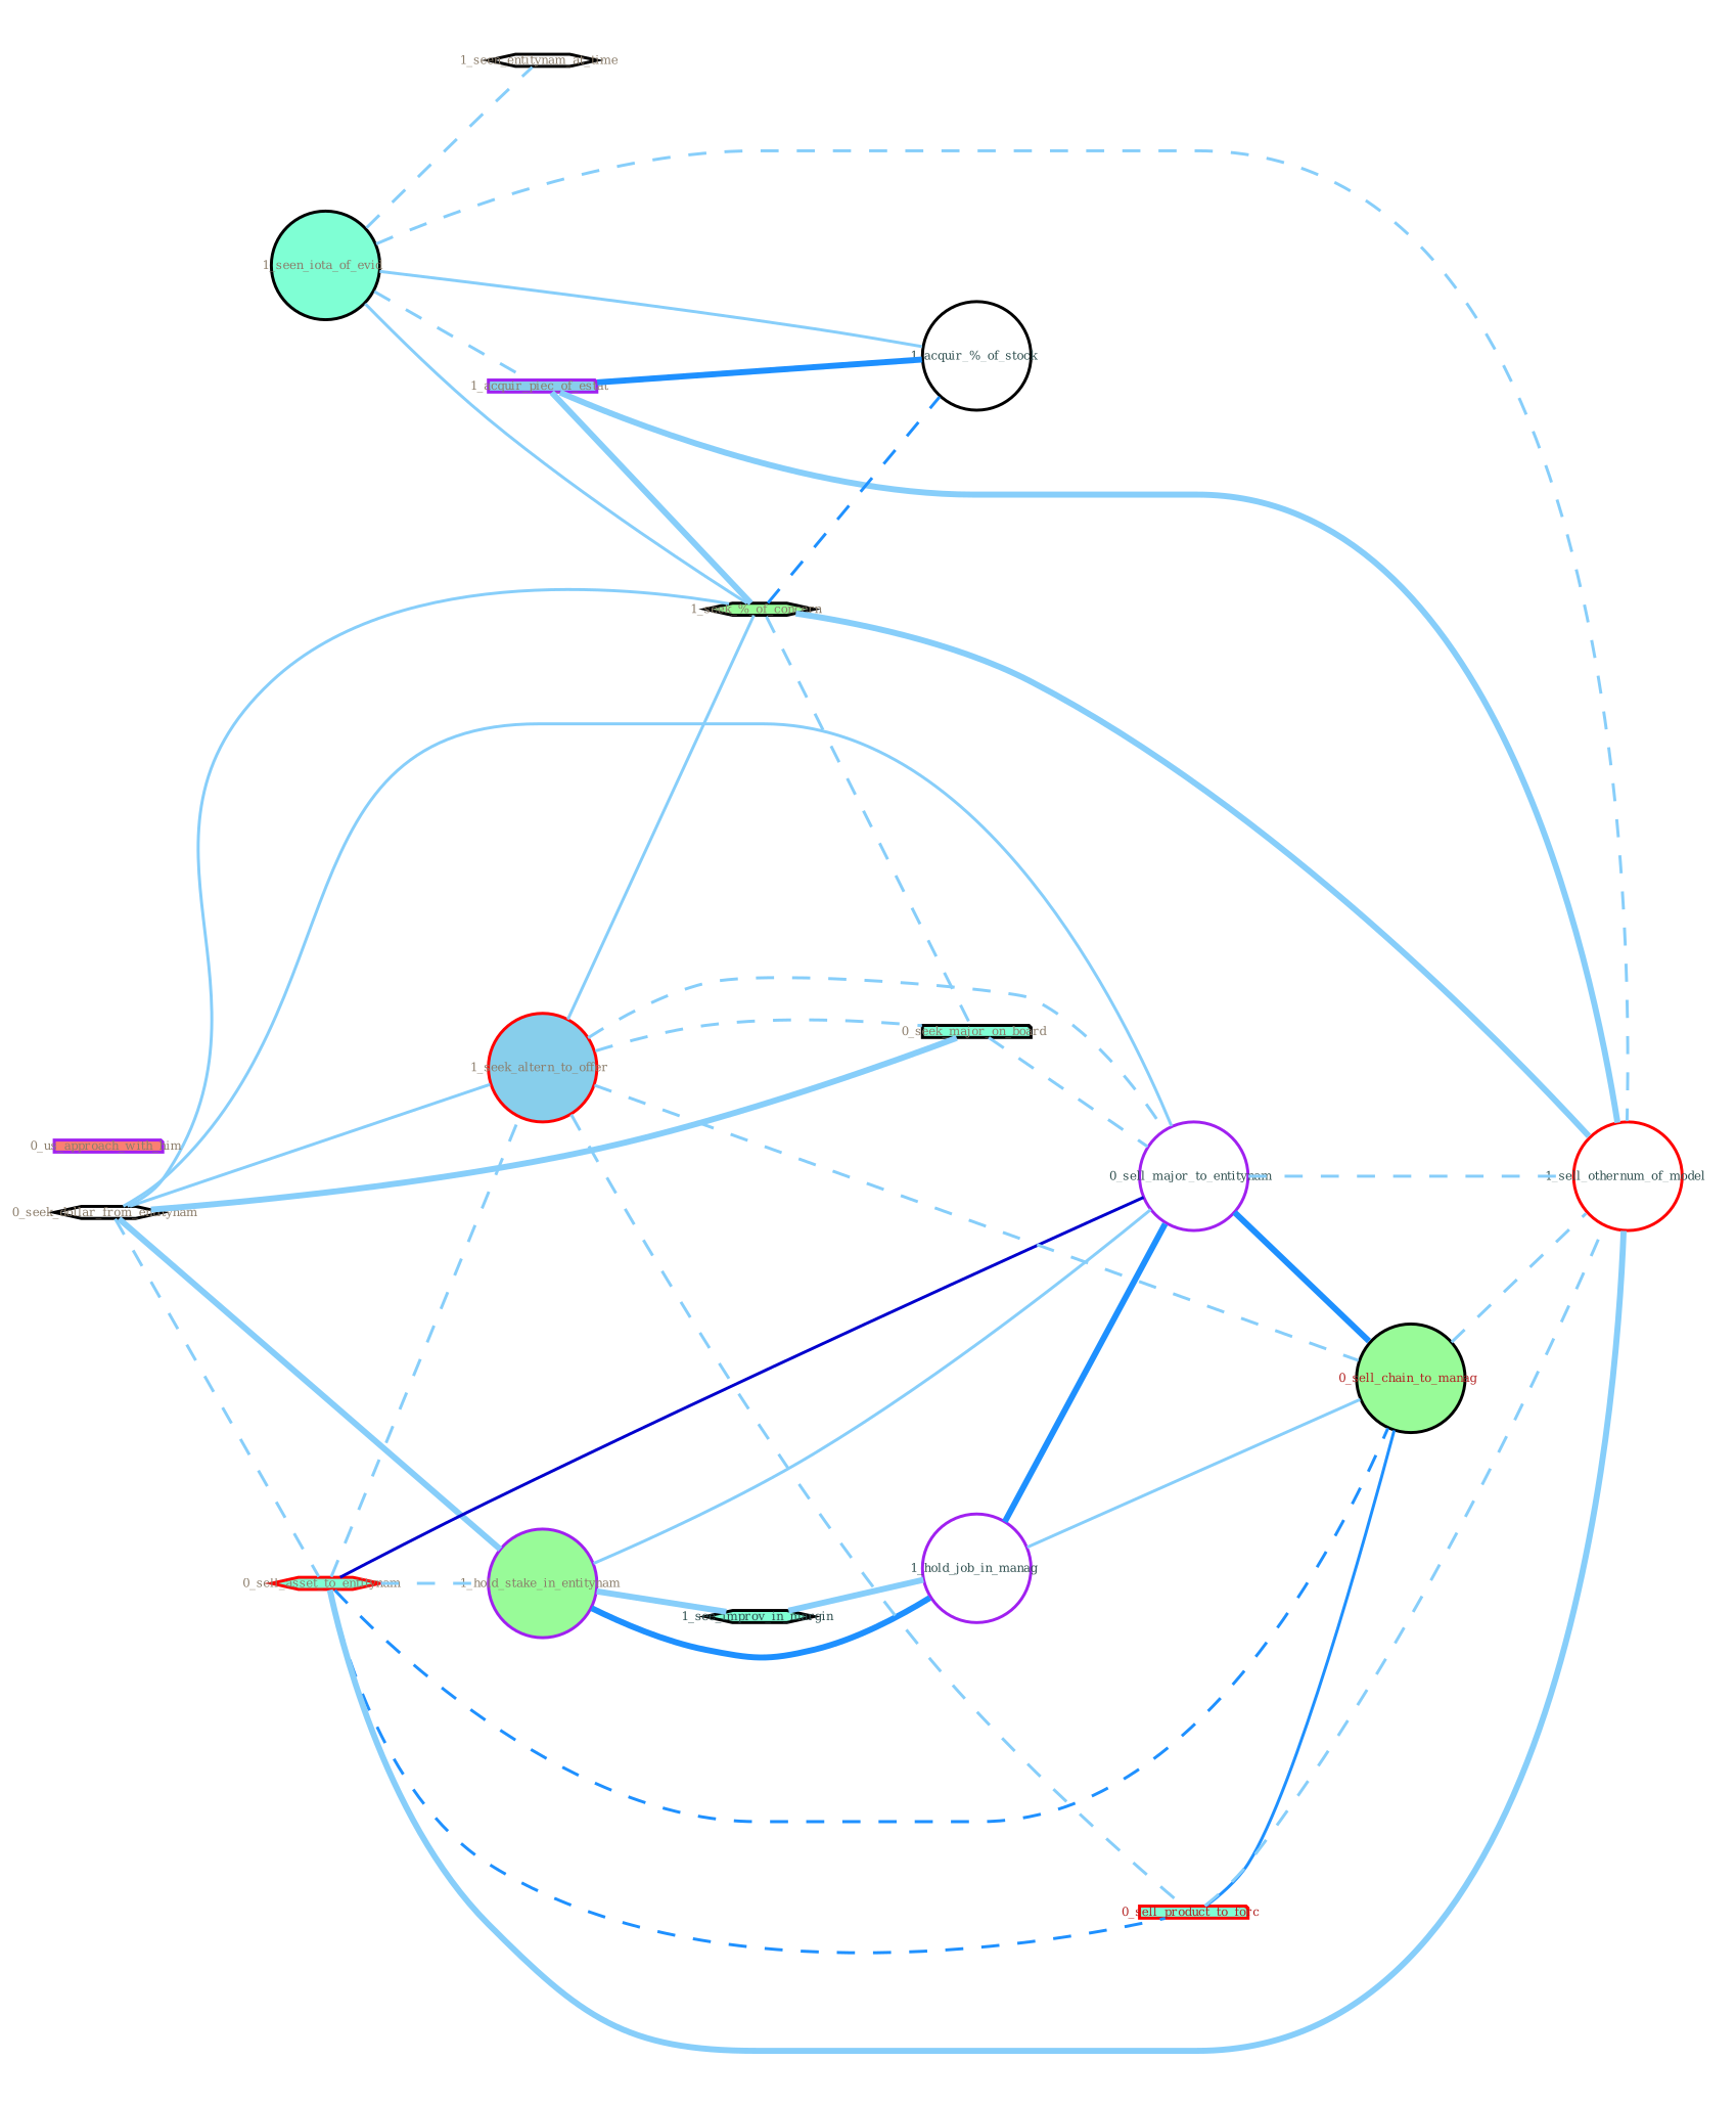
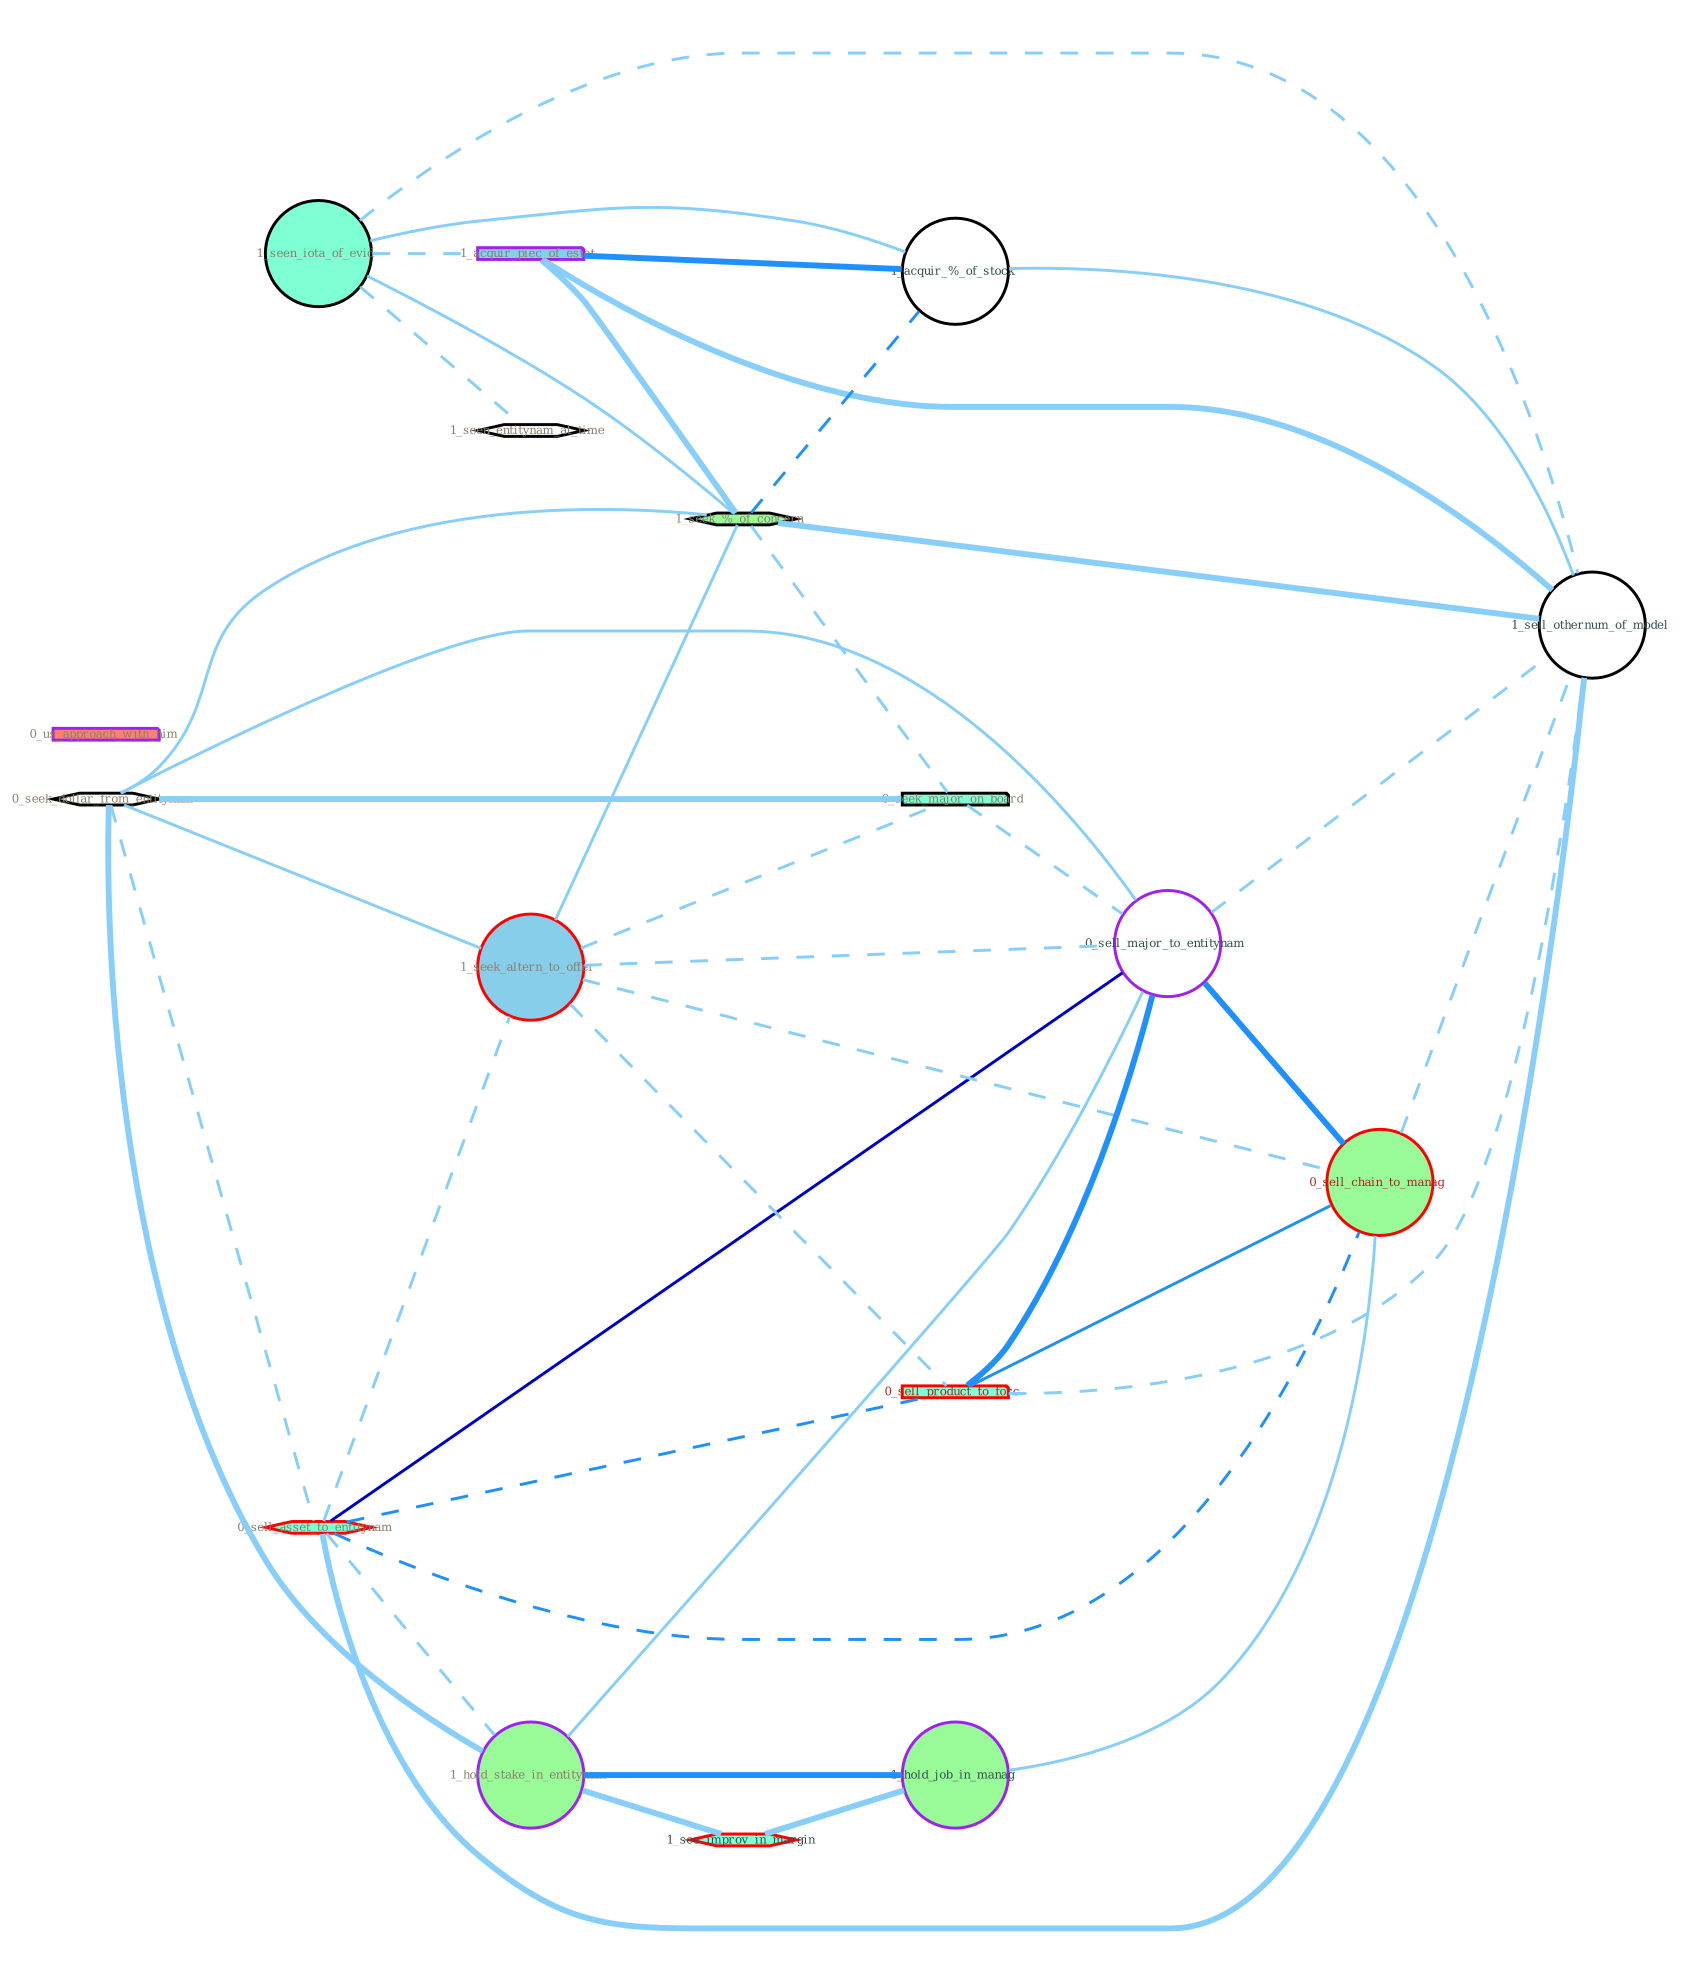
  graph {
    rankdir=LR
    node [color=black fillcolor=aquamarine fixedsize=true fontcolor="#8b7d6b" fontsize=4 shape=circle style=filled]
    edge [color="#87cefa" style=dashed w=1]
    "1_seen_iota_of_evid " [height=.06 width=.5]
    "1_acquir_piec_of_estat " [color=purple fillcolor=skyblue height=.06 shape=note width=.5]
    "0_seek_dollar_from_entitynam " [fillcolor=white height=.06 shape=hexagon width=.5]
    "1_seen_entitynam_at_time " [fillcolor=white height=.06 shape=hexagon width=.5]
    "0_us_approach_with_him " [color=purple fillcolor=salmon height=.06 shape=note width=.5]
    "0_sell_asset_to_entitynam " [color=red height=.06 shape=hexagon width=.5]
    "1_hold_stake_in_entitynam " [color=purple fillcolor=palegreen height=.06 width=.5]
    "1_seek_altern_to_offer " [color=red fillcolor=skyblue height=.06 width=.5]
    "1_seek_%_of_concern " [fillcolor=palegreen height=.06 shape=hexagon width=.5]
    "0_seek_major_on_board " [height=.06 shape=note width=.5]
    "0_sell_product_to_forc " [color=red fontcolor="#b22222" height=.06 shape=note width=.5]
-   "0_sell_chain_to_manag " [fillcolor=palegreen fontcolor="#b22222" height=.06 width=.5]
+   "0_sell_chain_to_manag " [color=red fillcolor=palegreen fontcolor="#b22222" height=.06 width=.5]
    "1_acquir_%_of_stock " [fillcolor=white fontcolor="#2f4f4f" height=.06 width=.5]
-   "1_sell_othernum_of_model " [color=red fillcolor=white fontcolor="#2f4f4f" height=.06 width=.5]
+   "1_sell_othernum_of_model " [fillcolor=white fontcolor="#2f4f4f" height=.06 width=.5]
    "0_sell_major_to_entitynam " [color=purple fillcolor=white fontcolor="#2f4f4f" height=.06 width=.5]
-   "1_see_improv_in_margin " [fontcolor="#2f4f4f" height=.06 shape=hexagon width=.5]
-   "1_hold_job_in_manag " [color=purple fillcolor=white fontcolor="#2f4f4f" height=.06 width=.5]
+   "1_see_improv_in_margin " [color=red fontcolor="#2f4f4f" height=.06 shape=hexagon width=.5]
+   "1_hold_job_in_manag " [color=purple fillcolor=palegreen fontcolor="#2f4f4f" height=.06 width=.5]
    subgraph sub_1 {
      "1_seen_iota_of_evid "
      "1_acquir_piec_of_estat "
      "0_seek_dollar_from_entitynam "
      "1_seen_entitynam_at_time "
      "0_us_approach_with_him "
      "0_sell_asset_to_entitynam "
      "1_hold_stake_in_entitynam "
      "1_seek_altern_to_offer "
      "1_seek_%_of_concern "
      "0_seek_major_on_board "
    }
    subgraph sub_2 {
      "0_sell_product_to_forc "
      "0_sell_chain_to_manag "
    }
    "1_seen_iota_of_evid " -- "1_acquir_piec_of_estat "
    "1_seen_iota_of_evid " -- "1_seen_entitynam_at_time "
    "1_seen_iota_of_evid " -- "1_seek_%_of_concern " [style=solid]
    "1_seen_iota_of_evid " -- "1_acquir_%_of_stock " [style=solid]
    "1_seen_iota_of_evid " -- "1_sell_othernum_of_model "
    "1_acquir_piec_of_estat " -- "1_seek_%_of_concern " [style=bold]
    "1_acquir_piec_of_estat " -- "1_acquir_%_of_stock " [color="#1e90ff" style=bold w=2]
    "1_acquir_piec_of_estat " -- "1_sell_othernum_of_model " [style=bold]
    "0_seek_dollar_from_entitynam " -- "0_sell_asset_to_entitynam "
    "0_seek_dollar_from_entitynam " -- "1_hold_stake_in_entitynam " [style=bold]
    "0_seek_dollar_from_entitynam " -- "1_seek_altern_to_offer " [style=solid]
    "0_seek_dollar_from_entitynam " -- "1_seek_%_of_concern " [style=solid]
    "0_seek_dollar_from_entitynam " -- "0_seek_major_on_board " [style=bold]
    "0_seek_dollar_from_entitynam " -- "0_sell_major_to_entitynam " [style=solid]
    "0_sell_asset_to_entitynam " -- "1_hold_stake_in_entitynam "
    "0_sell_asset_to_entitynam " -- "1_seek_altern_to_offer "
    "0_sell_asset_to_entitynam " -- "0_sell_product_to_forc " [color="#1e90ff" w=2]
    "0_sell_asset_to_entitynam " -- "0_sell_chain_to_manag " [color="#1e90ff" w=2]
    "0_sell_asset_to_entitynam " -- "1_sell_othernum_of_model " [style=bold]
    "0_sell_asset_to_entitynam " -- "0_sell_major_to_entitynam " [color="#0000cd" style=solid w=3]
    "1_hold_stake_in_entitynam " -- "0_sell_major_to_entitynam " [style=solid]
    "1_hold_stake_in_entitynam " -- "1_see_improv_in_margin " [style=bold]
    "1_hold_stake_in_entitynam " -- "1_hold_job_in_manag " [color="#1e90ff" style=bold w=2]
    "1_seek_altern_to_offer " -- "1_seek_%_of_concern " [style=solid]
    "1_seek_altern_to_offer " -- "0_seek_major_on_board "
    "1_seek_altern_to_offer " -- "0_sell_product_to_forc "
    "1_seek_altern_to_offer " -- "0_sell_chain_to_manag "
    "1_seek_altern_to_offer " -- "0_sell_major_to_entitynam "
    "1_seek_%_of_concern " -- "0_seek_major_on_board "
    "1_seek_%_of_concern " -- "1_acquir_%_of_stock " [color="#1e90ff" w=2]
    "1_seek_%_of_concern " -- "1_sell_othernum_of_model " [style=bold]
    "0_seek_major_on_board " -- "0_sell_major_to_entitynam "
    "0_sell_product_to_forc " -- "0_sell_chain_to_manag " [color="#1e90ff" style=solid w=2]
    "0_sell_product_to_forc " -- "1_sell_othernum_of_model "
-   "1_hold_job_in_manag " -- "0_sell_major_to_entitynam " [color="#1e90ff" style=bold w=2]
+   "0_sell_product_to_forc " -- "0_sell_major_to_entitynam " [color="#1e90ff" style=bold w=2]
    "0_sell_chain_to_manag " -- "1_sell_othernum_of_model "
+   "1_acquir_%_of_stock " -- "1_sell_othernum_of_model " [style=solid]
    "0_sell_major_to_entitynam " -- "0_sell_chain_to_manag " [color="#1e90ff" style=bold w=2]
    "0_sell_major_to_entitynam " -- "1_sell_othernum_of_model "
    "1_see_improv_in_margin " -- "1_hold_job_in_manag " [style=bold]
    "1_hold_job_in_manag " -- "0_sell_chain_to_manag " [style=solid]
  }
